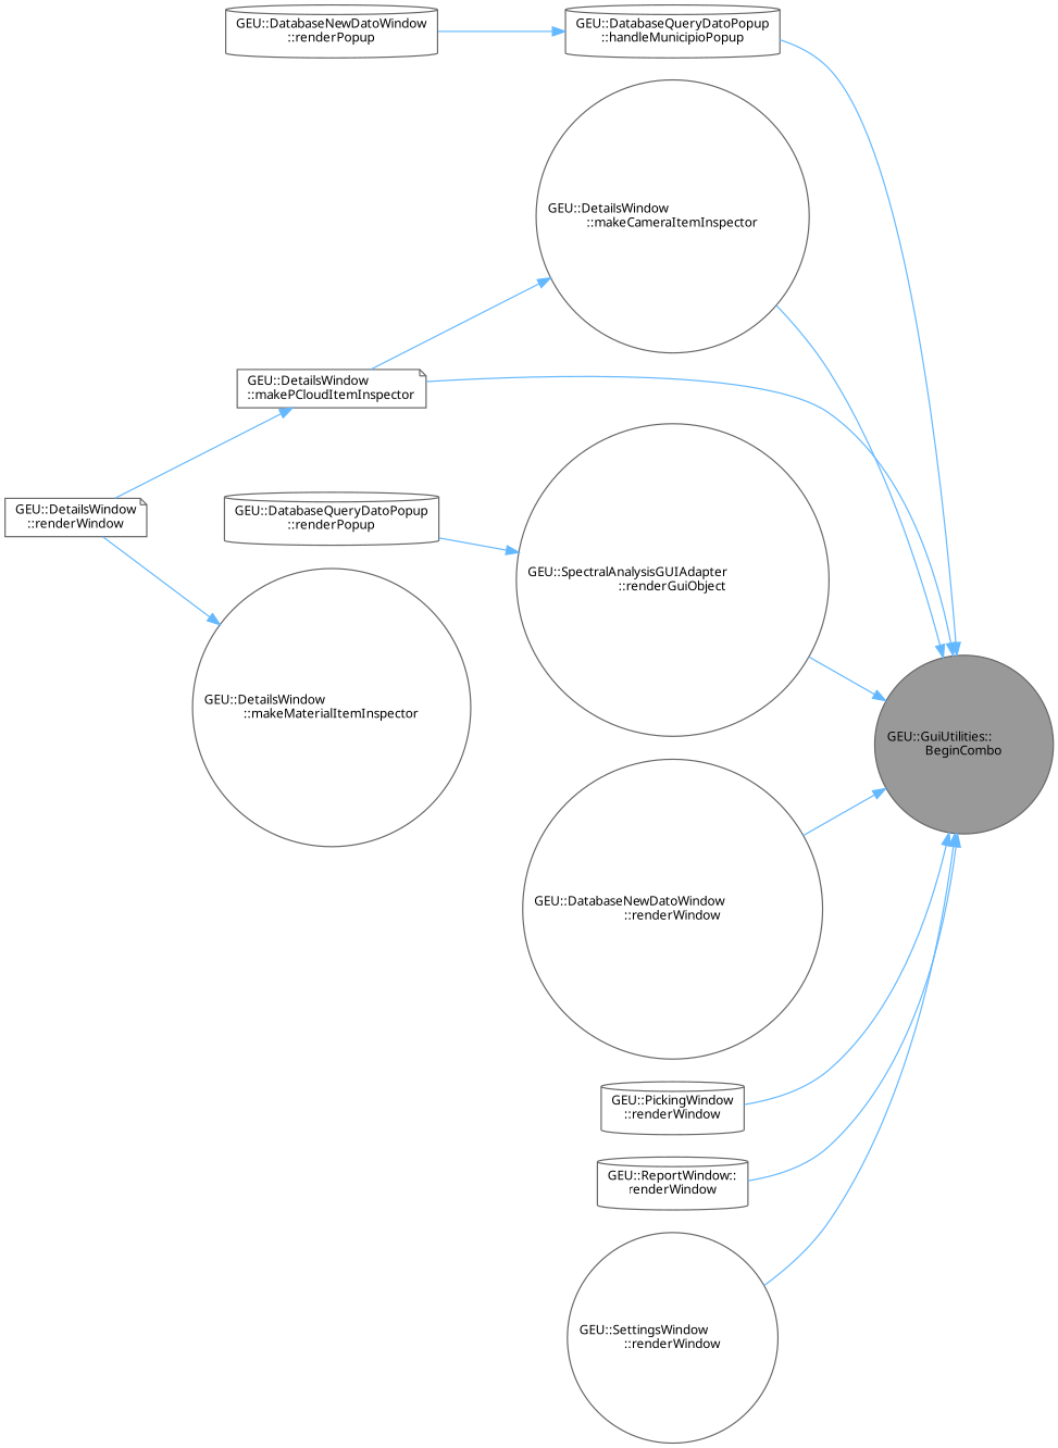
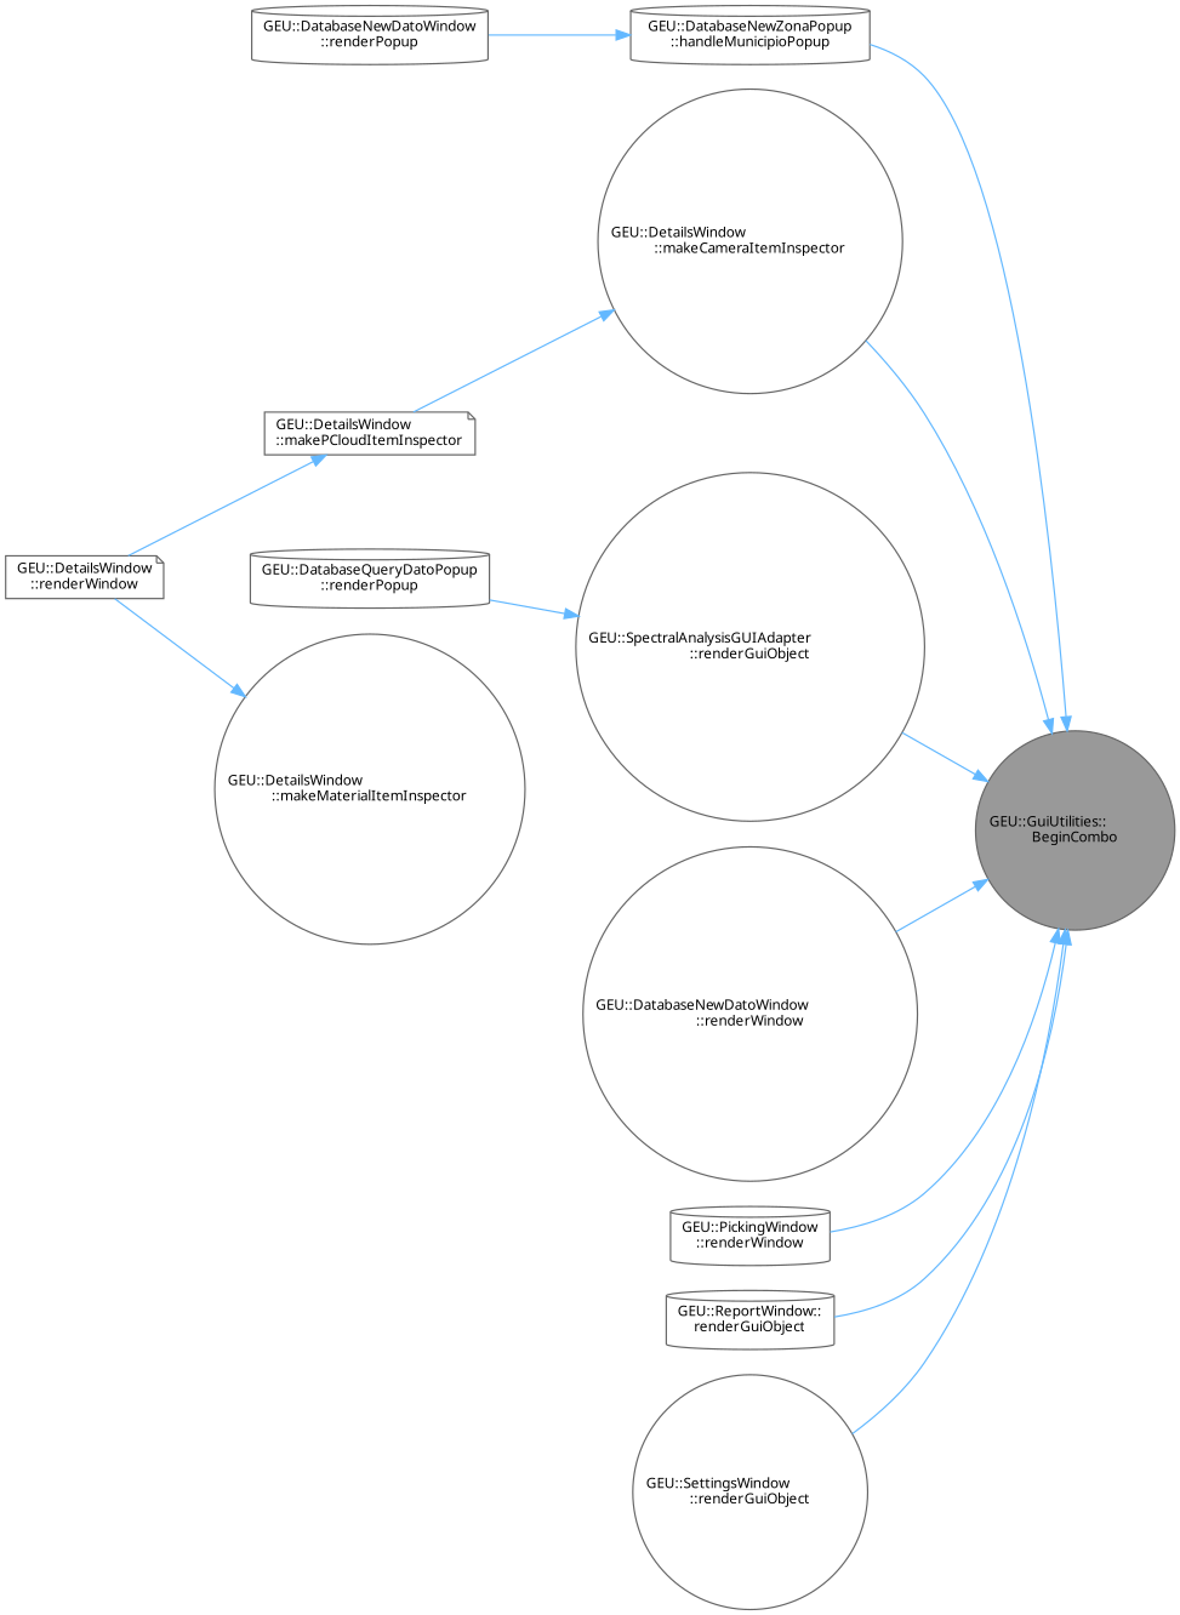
  digraph {
    fontname="Noto Sans"
    rankdir=RL
    node [color=grey40 fillcolor=white fontname="Noto Sans" fontsize=10 shape=circle style=filled]
    edge [color=steelblue1 dir=back fontname="Noto Sans" fontsize=10 labelfontname=Helvetica labelfontsize=10 style=solid]
    n1 [color=gray40 fillcolor=grey60 fontcolor=black height=0.2 label="GEU::GuiUtilities::\lBeginCombo" width=0.4]
-   n2 [height=0.2 label="GEU::DatabaseQueryDatoPopup\l::handleMunicipioPopup" shape=cylinder width=0.4]
+   n2 [height=0.2 label="GEU::DatabaseNewZonaPopup\l::handleMunicipioPopup" shape=cylinder width=0.4]
    n3 [height=0.2 label="GEU::DetailsWindow\l::makeCameraItemInspector" width=0.4]
    n4 [height=0.2 label="GEU::DetailsWindow\l::makePCloudItemInspector" shape=note width=0.4]
    n5 [height=0.2 label="GEU::SpectralAnalysisGUIAdapter\l::renderGuiObject" width=0.4]
    n6 [height=0.2 label="GEU::DatabaseNewDatoWindow\l::renderWindow" width=0.4]
    n7 [height=0.2 label="GEU::PickingWindow\l::renderWindow" shape=cylinder width=0.4]
-   n8 [height=0.2 label="GEU::ReportWindow::\lrenderWindow" shape=cylinder width=0.4]
-   n9 [height=0.2 label="GEU::SettingsWindow\l::renderWindow" width=0.4]
+   n8 [height=0.2 label="GEU::ReportWindow::\lrenderGuiObject" shape=cylinder width=0.4]
+   n9 [height=0.2 label="GEU::SettingsWindow\l::renderGuiObject" width=0.4]
    n10 [height=0.2 label="GEU::DatabaseNewDatoWindow\l::renderPopup" shape=cylinder width=0.4]
    n11 [height=0.2 label="GEU::DetailsWindow\l::makeMaterialItemInspector" width=0.4]
    n12 [height=0.2 label="GEU::DetailsWindow\l::renderWindow" shape=note width=0.4]
    n13 [height=0.2 label="GEU::DatabaseQueryDatoPopup\l::renderPopup" shape=cylinder width=0.4]
    n1 -> n2
    n1 -> n3
-   n1 -> n4
    n1 -> n5
    n1 -> n6
    n1 -> n7
    n1 -> n8
    n1 -> n9
    n2 -> n10
    n3 -> n4
    n4 -> n12
    n5 -> n13
    n11 -> n12
  }
